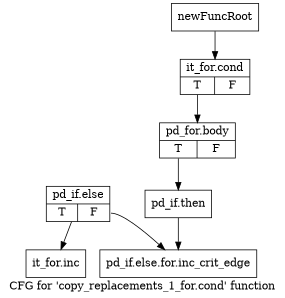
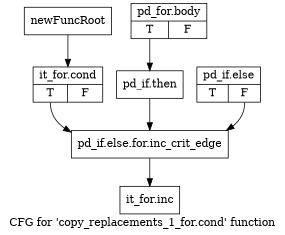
  digraph {
    label="CFG for 'copy_replacements_1_for.cond' function"
    node [shape=record]
    n1 [label="{newFuncRoot}"]
    n2 [label="{it_for.cond|{<s0>T|<s1>F}}"]
    n3 [label="{pd_for.body|{<s0>T|<s1>F}}"]
    n4 [label="{pd_if.then}"]
    n5 [label="{pd_if.else.for.inc_crit_edge}"]
    n6 [label="{pd_if.else|{<s0>T|<s1>F}}"]
    n7 [label="{it_for.inc}"]
    n1 -> n2
-   n2 -> n3 [tailport=s0]
+   n2 -> n5 [tailport=s0]
    n3 -> n4 [tailport=s0]
    n4 -> n5
-   n6 -> n7
+   n5 -> n7
    n6 -> n5 [tailport=s1]
  }
